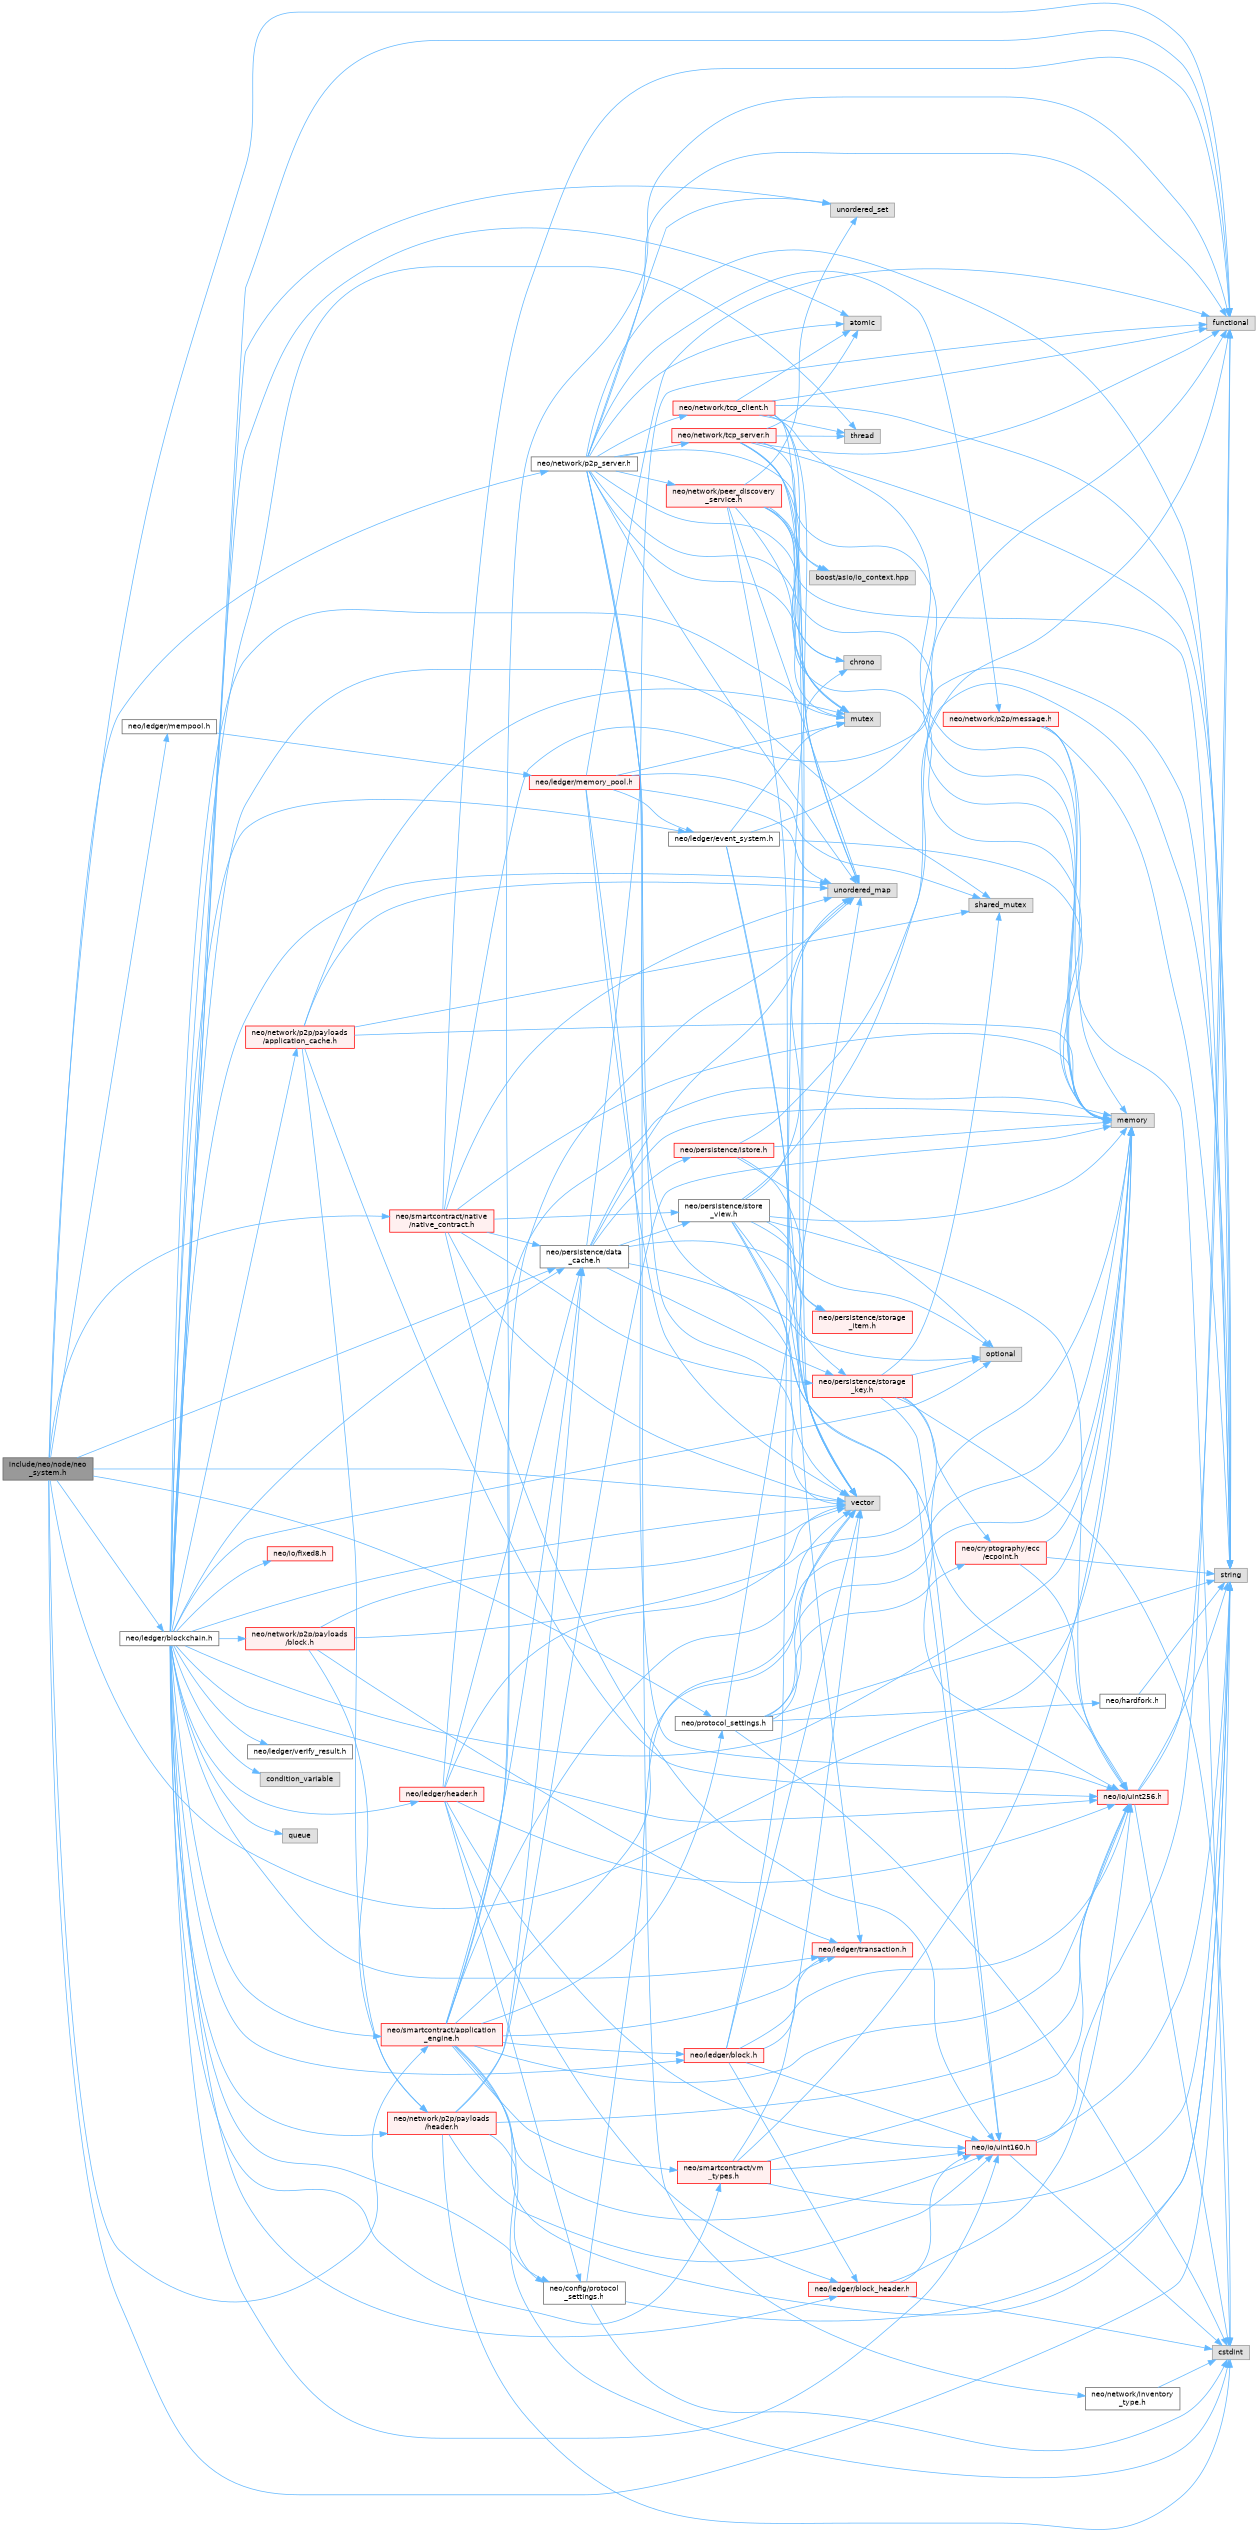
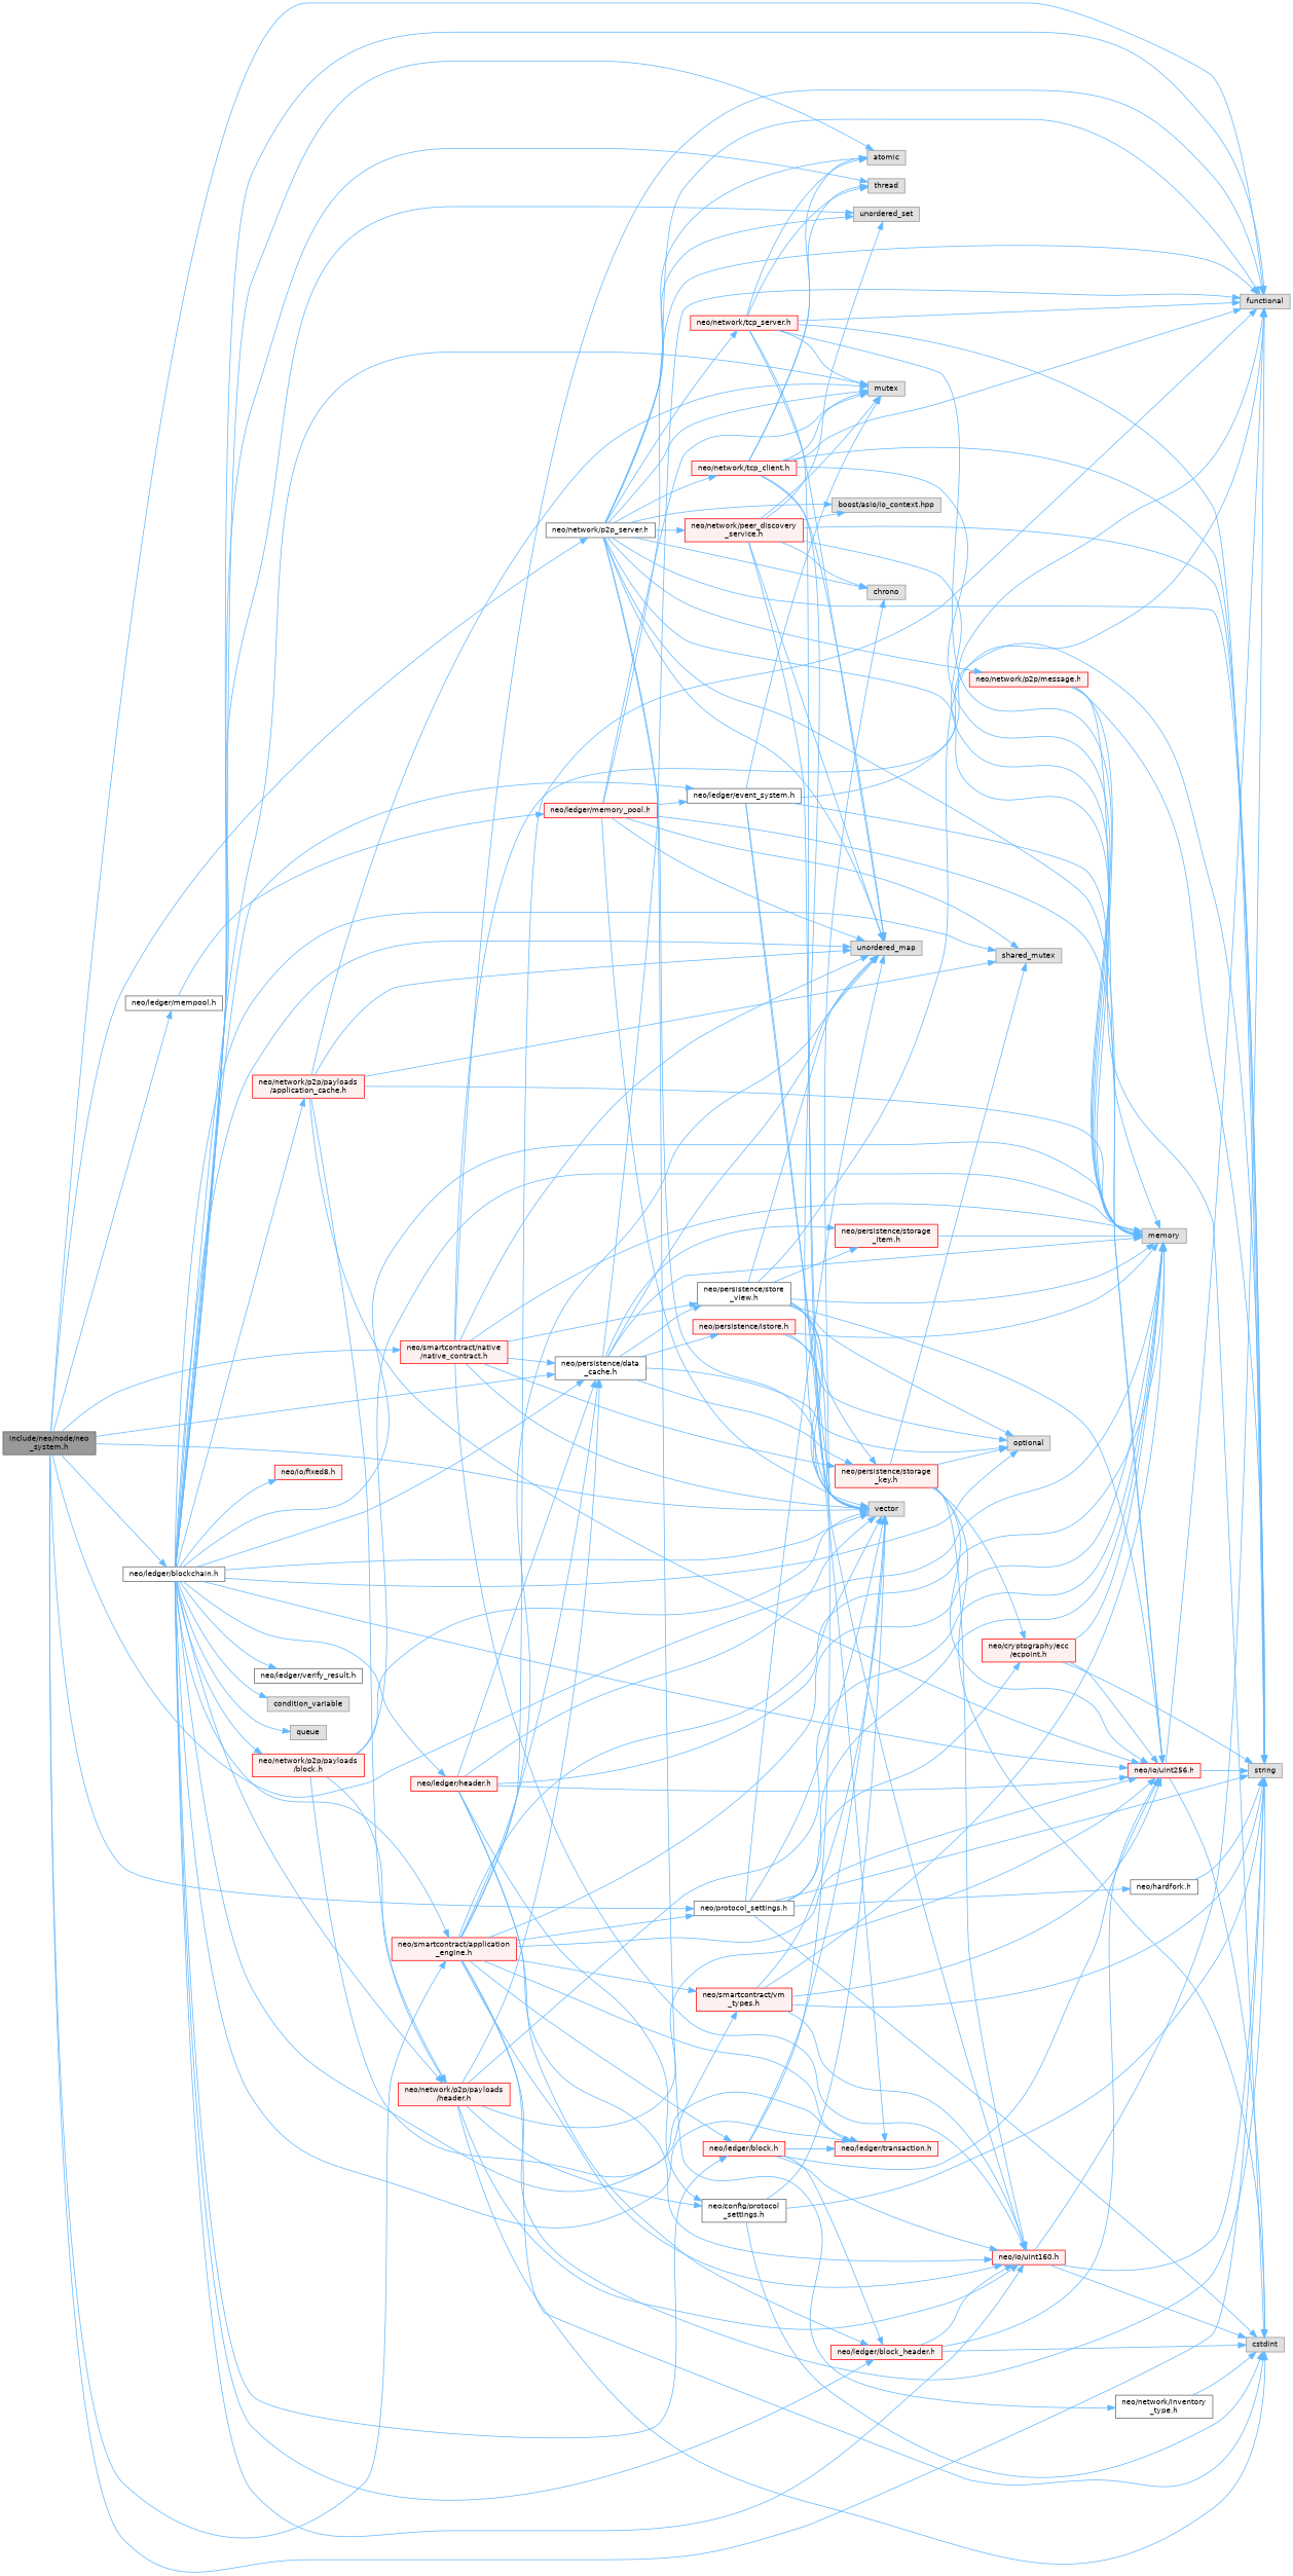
  digraph {
    rankdir=LR
    node [color=red fillcolor="#FFF0F0" fontname=Helvetica fontsize=10 shape=box style=filled]
    edge [color=steelblue1 fontname=Helvetica fontsize=10 labelfontname=Helvetica labelfontsize=10 style=solid]
    n1 [color=gray40 fillcolor=grey60 fontcolor=black height=0.2 label="include/neo/node/neo\l_system.h" width=0.4]
    n2 [color=grey40 fillcolor=white height=0.2 label="neo/ledger/blockchain.h" width=0.4]
    n3 [color=grey60 fillcolor="#E0E0E0" height=0.2 label=functional width=0.4]
    n4 [color=grey60 fillcolor="#E0E0E0" height=0.2 label=string width=0.4]
    n5 [color=grey60 fillcolor="#E0E0E0" height=0.2 label=vector width=0.4]
    n6 [color=grey60 fillcolor="#E0E0E0" height=0.2 label=memory width=0.4]
    n7 [color=grey40 fillcolor=white height=0.2 label="neo/persistence/data\l_cache.h" width=0.4]
    n8 [height=0.2 label="neo/smartcontract/application\l_engine.h" width=0.4]
    n9 [color=grey40 fillcolor=white height=0.2 label="neo/protocol_settings.h" width=0.4]
    n10 [color=grey40 fillcolor=white height=0.2 label="neo/ledger/mempool.h" width=0.4]
    n11 [color=grey40 fillcolor=white height=0.2 label="neo/network/p2p_server.h" width=0.4]
    n12 [height=0.2 label="neo/smartcontract/native\l/native_contract.h" width=0.4]
    n13 [height=0.2 label="neo/ledger/block.h" width=0.4]
    n14 [height=0.2 label="neo/io/uint160.h" width=0.4]
    n15 [height=0.2 label="neo/io/uint256.h" width=0.4]
    n16 [height=0.2 label="neo/ledger/block_header.h" width=0.4]
    n17 [height=0.2 label="neo/ledger/transaction.h" width=0.4]
    n18 [color=grey40 fillcolor=white height=0.2 label="neo/ledger/event_system.h" width=0.4]
    n19 [color=grey60 fillcolor="#E0E0E0" height=0.2 label=mutex width=0.4]
    n20 [height=0.2 label="neo/ledger/header.h" width=0.4]
    n21 [color=grey40 fillcolor=white height=0.2 label="neo/config/protocol\l_settings.h" width=0.4]
    n22 [color=grey60 fillcolor="#E0E0E0" height=0.2 label=optional width=0.4]
    n23 [color=grey60 fillcolor="#E0E0E0" height=0.2 label=shared_mutex width=0.4]
    n24 [color=grey60 fillcolor="#E0E0E0" height=0.2 label=unordered_map width=0.4]
    n25 [height=0.2 label="neo/network/p2p/payloads\l/block.h" width=0.4]
    n26 [height=0.2 label="neo/network/p2p/payloads\l/header.h" width=0.4]
    n27 [height=0.2 label="neo/network/p2p/payloads\l/application_cache.h" width=0.4]
    n28 [height=0.2 label="neo/io/fixed8.h" width=0.4]
    n29 [color=grey40 fillcolor=white height=0.2 label="neo/ledger/verify_result.h" width=0.4]
    n30 [height=0.2 label="neo/smartcontract/vm\l_types.h" width=0.4]
    n31 [color=grey60 fillcolor="#E0E0E0" height=0.2 label=atomic width=0.4]
    n32 [color=grey60 fillcolor="#E0E0E0" height=0.2 label=condition_variable width=0.4]
    n33 [color=grey60 fillcolor="#E0E0E0" height=0.2 label=queue width=0.4]
    n34 [color=grey60 fillcolor="#E0E0E0" height=0.2 label=thread width=0.4]
    n35 [color=grey60 fillcolor="#E0E0E0" height=0.2 label=unordered_set width=0.4]
    n36 [height=0.2 label="neo/persistence/istore.h" width=0.4]
    n37 [height=0.2 label="neo/persistence/storage\l_item.h" width=0.4]
    n38 [height=0.2 label="neo/persistence/storage\l_key.h" width=0.4]
    n39 [color=grey40 fillcolor=white height=0.2 label="neo/persistence/store\l_view.h" width=0.4]
    n40 [color=grey60 fillcolor="#E0E0E0" height=0.2 label=cstdint width=0.4]
    n41 [height=0.2 label="neo/cryptography/ecc\l/ecpoint.h" width=0.4]
    n42 [color=grey40 fillcolor=white height=0.2 label="neo/hardfork.h" width=0.4]
    n43 [height=0.2 label="neo/ledger/memory_pool.h" width=0.4]
    n44 [color=grey60 fillcolor="#E0E0E0" height=0.2 label=chrono width=0.4]
    n45 [color=grey40 fillcolor=white height=0.2 label="neo/network/inventory\l_type.h" width=0.4]
    n46 [height=0.2 label="neo/network/p2p/message.h" width=0.4]
    n47 [height=0.2 label="neo/network/peer_discovery\l_service.h" width=0.4]
    n48 [color=grey60 fillcolor="#E0E0E0" height=0.2 label="boost/asio/io_context.hpp" width=0.4]
    n49 [height=0.2 label="neo/network/tcp_client.h" width=0.4]
    n50 [height=0.2 label="neo/network/tcp_server.h" width=0.4]
    n1 -> n2
    n1 -> n3
    n1 -> n4
    n1 -> n5
    n1 -> n6
    n1 -> n7
    n1 -> n8
    n1 -> n9
    n1 -> n10
    n1 -> n11
    n1 -> n12
    n2 -> n3
    n2 -> n5
    n2 -> n6
    n2 -> n7
    n2 -> n8
    n2 -> n13
    n2 -> n14
    n2 -> n15
    n2 -> n16
    n2 -> n17
    n2 -> n18
    n2 -> n19
    n2 -> n20
-   n2 -> n21
    n2 -> n22
    n2 -> n23
    n2 -> n24
    n2 -> n25
    n2 -> n26
    n2 -> n27
    n2 -> n28
    n2 -> n29
    n2 -> n30
    n2 -> n31
    n2 -> n32
    n2 -> n33
    n2 -> n34
    n2 -> n35
    n7 -> n3
    n7 -> n6
    n7 -> n22
    n7 -> n24
    n7 -> n36
    n7 -> n37
    n7 -> n38
    n7 -> n39
    n8 -> n3
    n8 -> n4
    n8 -> n5
    n8 -> n6
    n8 -> n7
    n8 -> n9
    n8 -> n13
    n8 -> n14
    n8 -> n15
    n8 -> n17
    n8 -> n24
    n8 -> n30
    n8 -> n40
    n9 -> n4
    n9 -> n5
    n9 -> n6
    n9 -> n24
    n9 -> n40
    n9 -> n41
    n9 -> n42
    n10 -> n43
    n11 -> n3
    n11 -> n4
    n11 -> n5
    n11 -> n6
    n11 -> n15
    n11 -> n19
    n11 -> n24
    n11 -> n31
    n11 -> n35
    n11 -> n44
    n11 -> n45
    n11 -> n46
    n11 -> n47
    n11 -> n48
    n11 -> n49
    n11 -> n50
    n12 -> n3
    n12 -> n4
    n12 -> n5
    n12 -> n6
    n12 -> n7
    n12 -> n14
    n12 -> n24
    n12 -> n38
    n12 -> n39
    n13 -> n5
    n13 -> n14
    n13 -> n15
    n13 -> n16
    n13 -> n17
    n13 -> n44
    n14 -> n3
    n14 -> n4
    n14 -> n40
    n15 -> n3
    n15 -> n4
    n15 -> n40
    n16 -> n14
    n16 -> n15
    n16 -> n40
    n18 -> n3
    n18 -> n5
    n18 -> n6
    n18 -> n17
    n18 -> n19
    n20 -> n5
    n20 -> n6
    n20 -> n7
    n20 -> n14
    n20 -> n15
    n20 -> n16
    n20 -> n21
    n21 -> n4
    n21 -> n5
    n21 -> n40
    n25 -> n5
    n25 -> n6
    n25 -> n17
    n25 -> n26
    n26 -> n6
    n26 -> n7
    n26 -> n14
    n26 -> n15
    n26 -> n21
    n26 -> n40
    n27 -> n6
    n27 -> n15
    n27 -> n19
    n27 -> n23
    n27 -> n24
    n27 -> n26
    n30 -> n4
    n30 -> n5
    n30 -> n6
    n30 -> n14
    n30 -> n15
-   n36 -> n4
    n36 -> n5
    n36 -> n6
    n36 -> n22
+   n37 -> n6
    n38 -> n14
    n38 -> n15
    n38 -> n22
    n38 -> n23
    n38 -> n40
    n38 -> n41
    n39 -> n3
    n39 -> n5
    n39 -> n6
    n39 -> n14
    n39 -> n15
    n39 -> n22
    n39 -> n24
    n39 -> n37
    n39 -> n38
    n41 -> n4
    n41 -> n6
    n41 -> n15
    n42 -> n4
    n43 -> n3
    n43 -> n5
    n43 -> n15
    n43 -> n18
    n43 -> n19
    n43 -> n23
    n43 -> n24
    n45 -> n40
    n46 -> n4
    n46 -> n6
    n46 -> n40
    n47 -> n4
    n47 -> n5
    n47 -> n6
    n47 -> n19
    n47 -> n24
    n47 -> n35
    n47 -> n44
    n47 -> n48
    n49 -> n3
    n49 -> n4
    n49 -> n5
    n49 -> n6
    n49 -> n19
    n49 -> n24
    n49 -> n31
    n49 -> n34
    n50 -> n3
    n50 -> n4
    n50 -> n5
    n50 -> n6
    n50 -> n19
    n50 -> n24
    n50 -> n31
    n50 -> n34
  }
